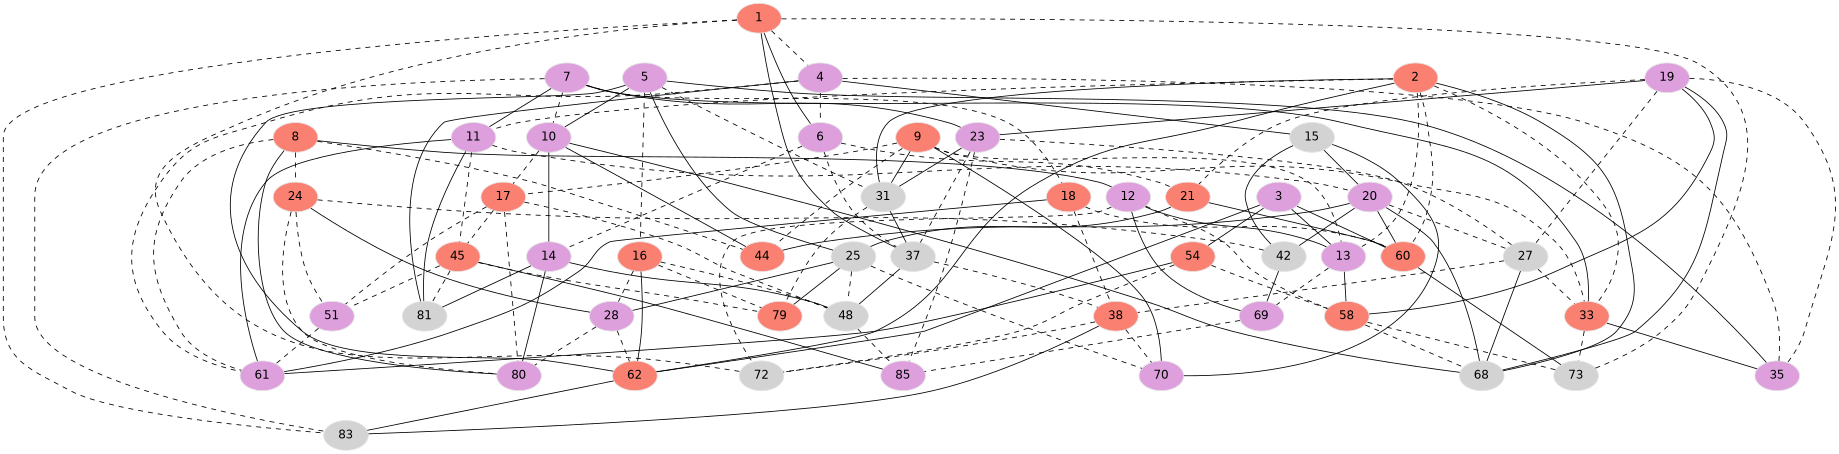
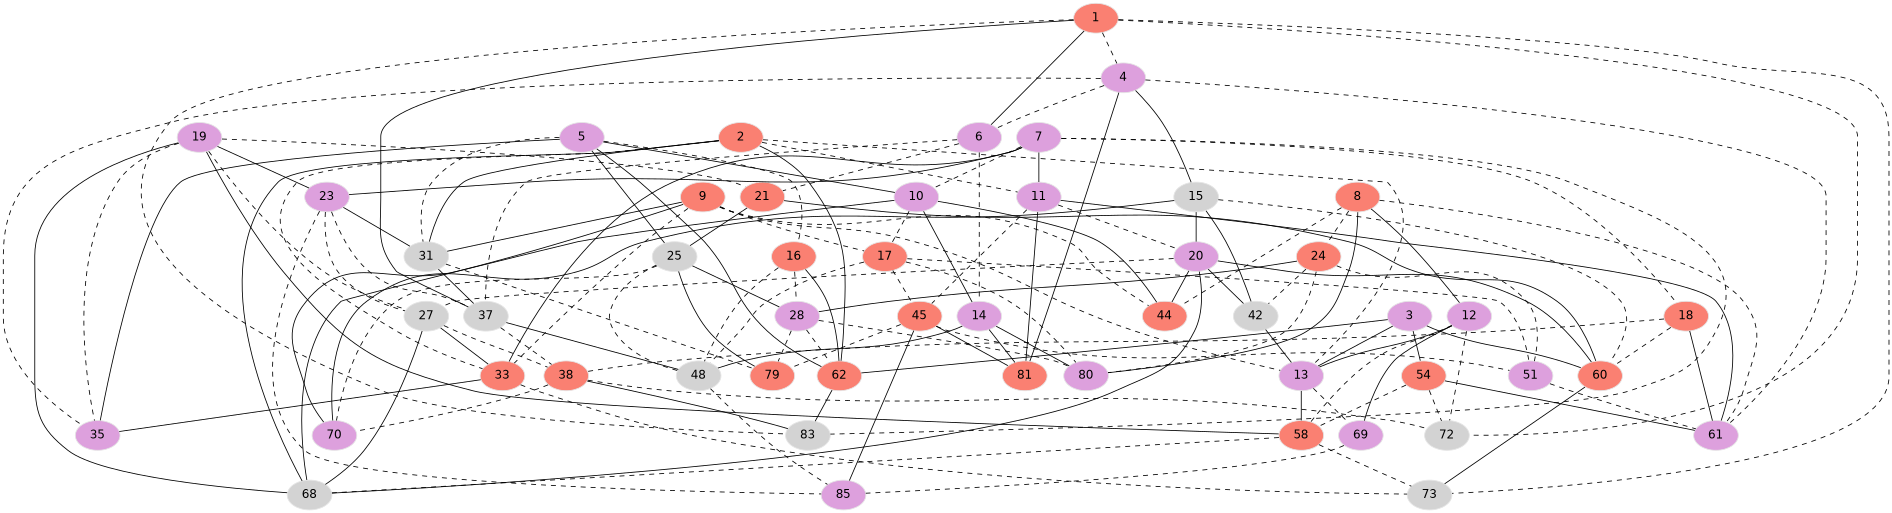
  graph {
    fontname="DejaVu Sans"
    node [color=gray90 fillcolor=plum fontname="DejaVu Sans" style=filled]
    edge [fontname="DejaVu Sans" style=dashed]
    1 [fillcolor=salmon super="+53"]
    4 [super="+46"]
    6 [super="+39"]
    37 [fillcolor=lightgrey super="+52"]
    72 [fillcolor=lightgrey]
    73 [fillcolor=lightgrey]
    83 [fillcolor=lightgrey]
    15 [fillcolor=lightgrey super="+40"]
    35
    61 [super="+65"]
-   81 [fillcolor=lightgrey]
+   81 [fillcolor=salmon]
    14 [super="+76"]
    21 [fillcolor=salmon]
    48 [fillcolor=lightgrey super="+66"]
    38 [fillcolor=salmon super="+70"]
    2 [fillcolor=salmon super="+77"]
    11 [super="+16"]
    13 [super="+59"]
    31 [fillcolor=lightgrey super="+47"]
    33 [fillcolor=salmon super="+56"]
    62 [fillcolor=salmon super="+63"]
    68 [fillcolor=lightgrey super="+74"]
    20 [super="+64"]
    45 [fillcolor=salmon super="+49"]
    58 [fillcolor=salmon super="+84"]
    69
    79 [fillcolor=salmon]
    3
    54 [fillcolor=salmon]
    60 [fillcolor=salmon super="+71"]
    n31 [label=70]
    42 [fillcolor=lightgrey]
    5 [super="+50"]
    10 [super="+41"]
    25 [fillcolor=lightgrey super="+34"]
    n36 [fillcolor=salmon label=16]
    44 [fillcolor=salmon]
    17 [fillcolor=salmon super="+32"]
    28 [super="+67"]
    80 [super="+82"]
    7 [super="+22"]
    18 [fillcolor=salmon]
    23 [super="+57"]
    27 [fillcolor=lightgrey super="+36"]
    85
    8 [fillcolor=salmon super="+55"]
    12 [super="+30"]
    24 [fillcolor=salmon super="+75"]
    51
    9 [fillcolor=salmon super="+43"]
    19 [super="+29"]
    1 -- 4
    1 -- 6 [style=solid]
    1 -- 37 [style=solid]
    1 -- 72
    1 -- 73
    1 -- 83
    4 -- 6
    4 -- 15 [style=solid]
    4 -- 35
    4 -- 61
    4 -- 81 [style=solid]
    6 -- 37
    6 -- 14
    6 -- 21
    37 -- 48 [style=solid]
    37 -- 38
    15 -- 20 [style=solid]
-   2 -- 60
+   15 -- 60
    15 -- n31 [style=solid]
    15 -- 42 [style=solid]
    14 -- 81 [style=solid]
    14 -- 48 [style=solid]
    14 -- 80 [style=solid weight=2]
    21 -- 60 [style=solid]
    21 -- 25 [style=solid]
    48 -- 85
    38 -- 72
    38 -- 83 [style=solid]
    38 -- n31
    2 -- 11
    2 -- 13
    2 -- 31 [style=solid]
    2 -- 33
    2 -- 62 [style=solid]
    2 -- 68 [style=solid]
    11 -- 61 [style=solid]
    11 -- 81 [style=solid]
    11 -- 20
    11 -- 45
    13 -- 58 [style=solid]
    13 -- 69
    31 -- 37 [style=solid]
    31 -- 79
    33 -- 73
    33 -- 35 [style=solid]
    62 -- 83 [style=solid]
    20 -- 68 [style=solid]
    20 -- 60 [style=solid]
    20 -- 42 [style=solid]
    20 -- 44 [style=solid]
    20 -- 27
-   45 -- 81
+   45 -- 81 [style=solid]
    45 -- 79
    45 -- 85 [style=solid]
    45 -- 51
    58 -- 73
    58 -- 68
    69 -- 85
    3 -- 13 [style=solid]
    3 -- 62 [style=solid]
    3 -- 54 [style=solid]
    3 -- 60 [style=solid]
    54 -- 72
    54 -- 61 [style=solid]
    54 -- 58
    60 -- 73 [style=solid]
-   42 -- 69 [style=solid]
+   42 -- 13 [style=solid]
    5 -- 35 [style=solid]
    5 -- 31
    5 -- 62 [style=solid]
    5 -- 10 [style=solid]
    5 -- 25 [style=solid]
    5 -- n36
    10 -- 14 [style=solid]
    10 -- 68 [style=solid]
    10 -- 44 [style=solid]
    10 -- 17
    25 -- 48
    25 -- 79 [style=solid]
    25 -- n31
    25 -- 28 [style=solid]
    n36 -- 48
    n36 -- 62 [style=solid]
    n36 -- 28
    17 -- 48
    17 -- 45
    17 -- 80
    17 -- 51
    28 -- 62
-   n36 -- 79
+   28 -- 79
    28 -- 80
    7 -- 83
    7 -- 11 [style=solid]
    7 -- 33 [style=solid]
    7 -- 10
    7 -- 18
    7 -- 23 [style=solid]
    18 -- 61 [style=solid]
    18 -- 38
    18 -- 60
    23 -- 37
    23 -- 31 [style=solid]
    23 -- 27
    23 -- 85
    27 -- 38
-   27 -- 33
+   27 -- 33 [style=solid]
    27 -- 68 [style=solid]
    8 -- 61
    8 -- 44
    8 -- 80 [style=solid]
    8 -- 12 [style=solid]
    8 -- 24 [weight=2]
    12 -- 72
    12 -- 13 [style=solid]
    12 -- 58
    12 -- 69 [style=solid]
    24 -- 42
    24 -- 28 [style=solid]
    24 -- 80
    24 -- 51
    51 -- 61
    9 -- 13
    9 -- 31 [style=solid]
    9 -- 33
    9 -- n31 [style=solid]
    9 -- 44
    9 -- 17
    19 -- 35
    19 -- 21
    19 -- 68 [style=solid]
    19 -- 58 [style=solid]
    19 -- 23 [style=solid]
    19 -- 27
  }
